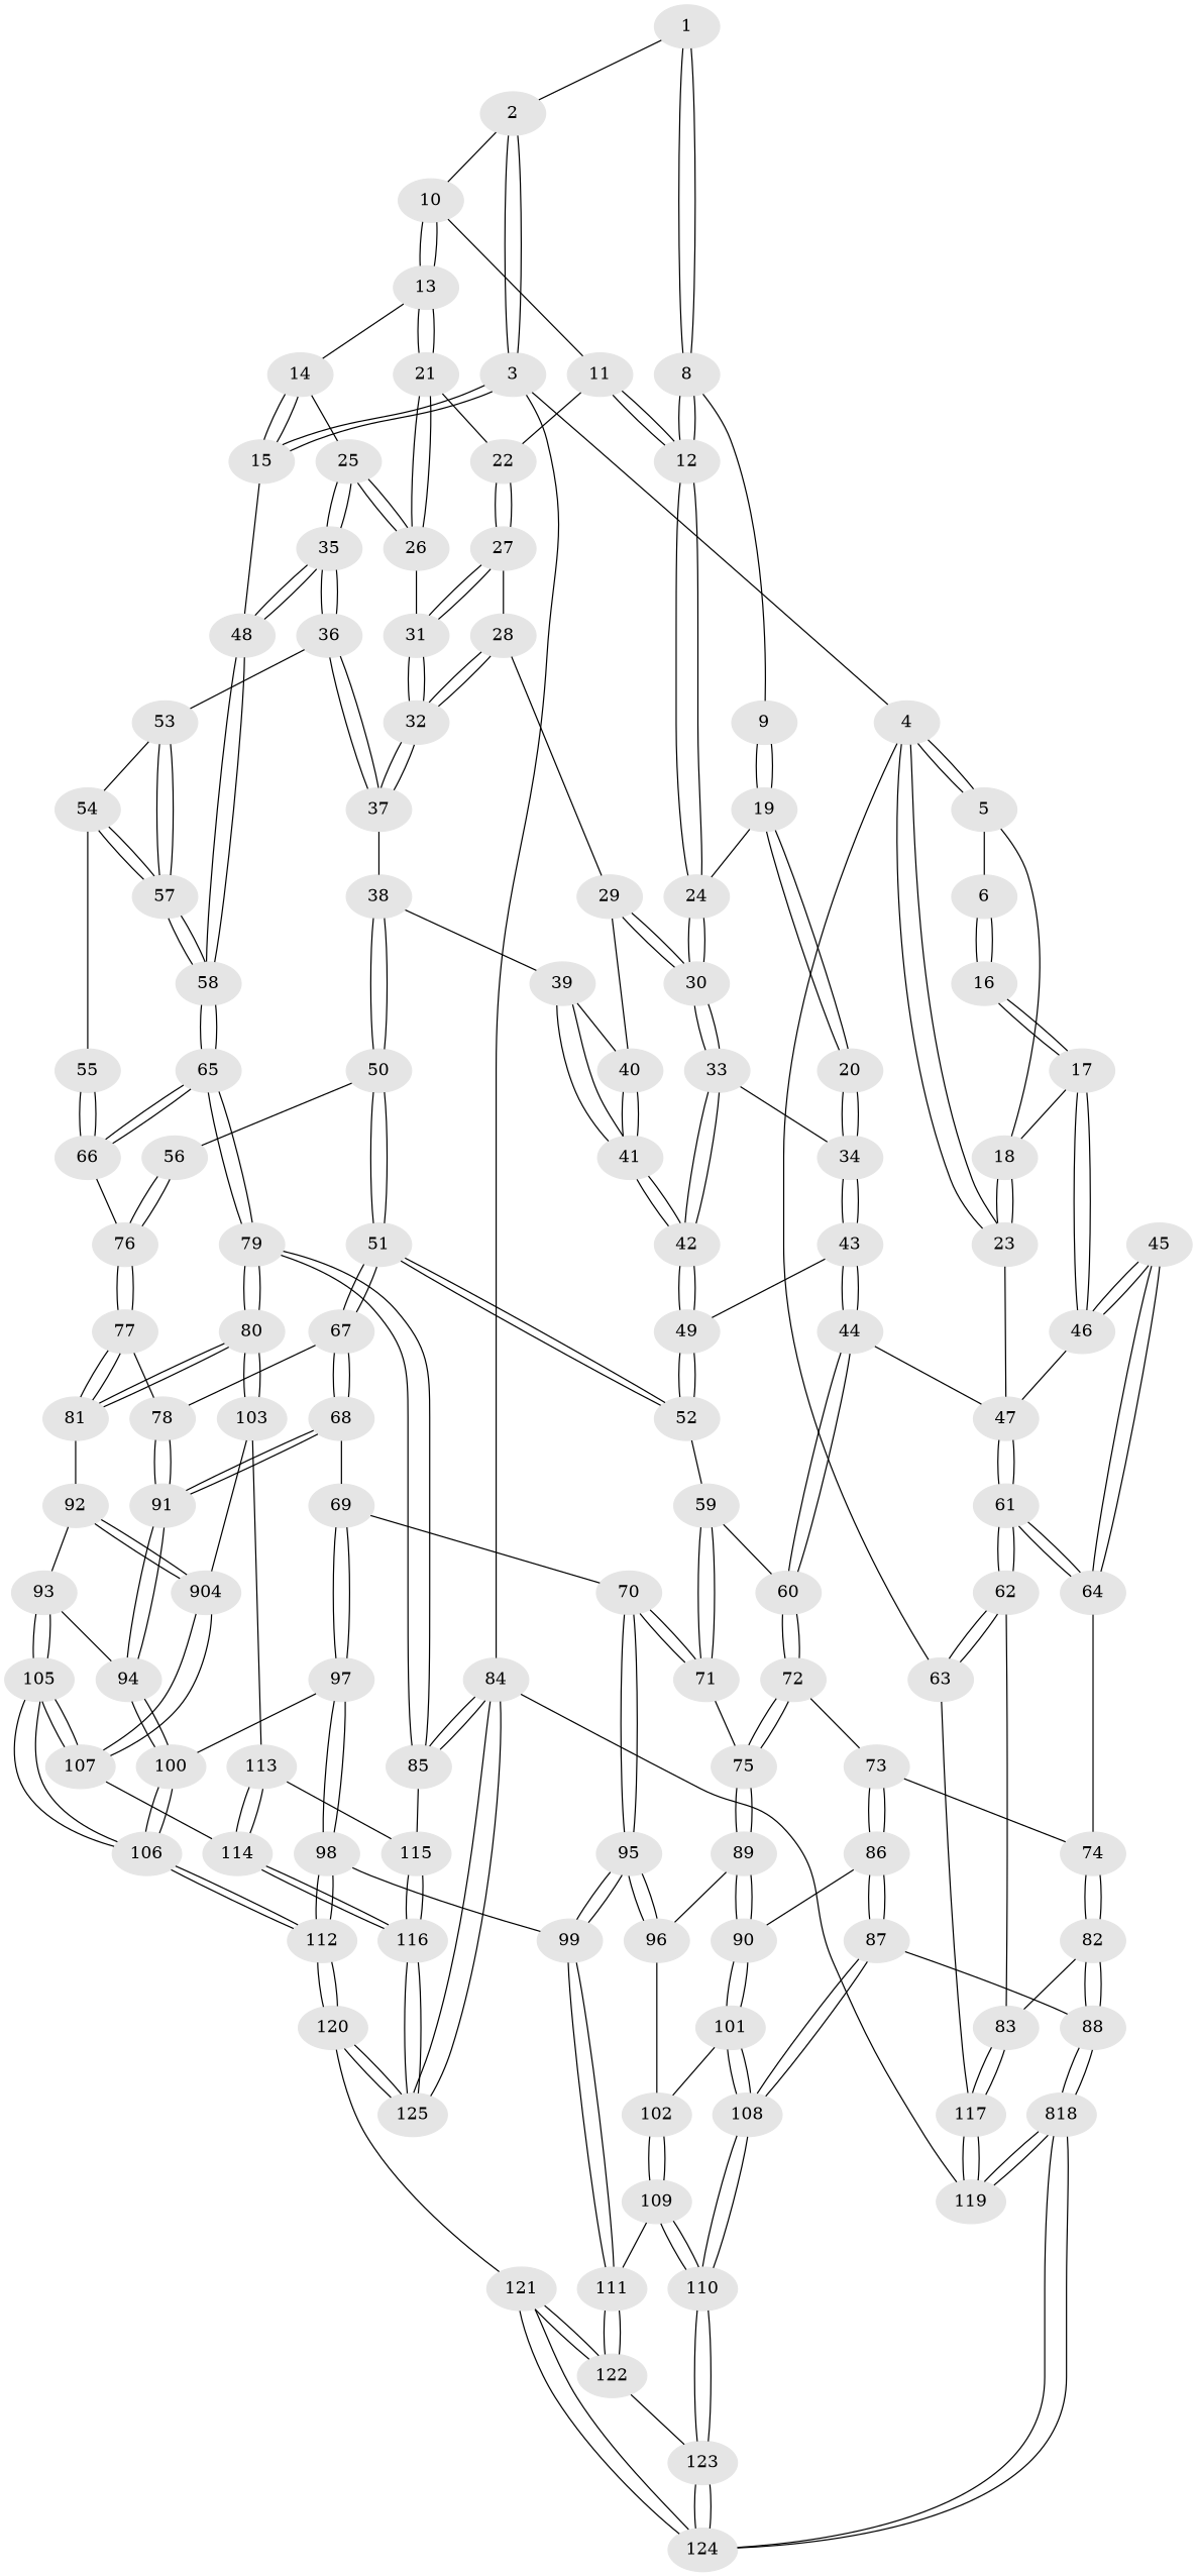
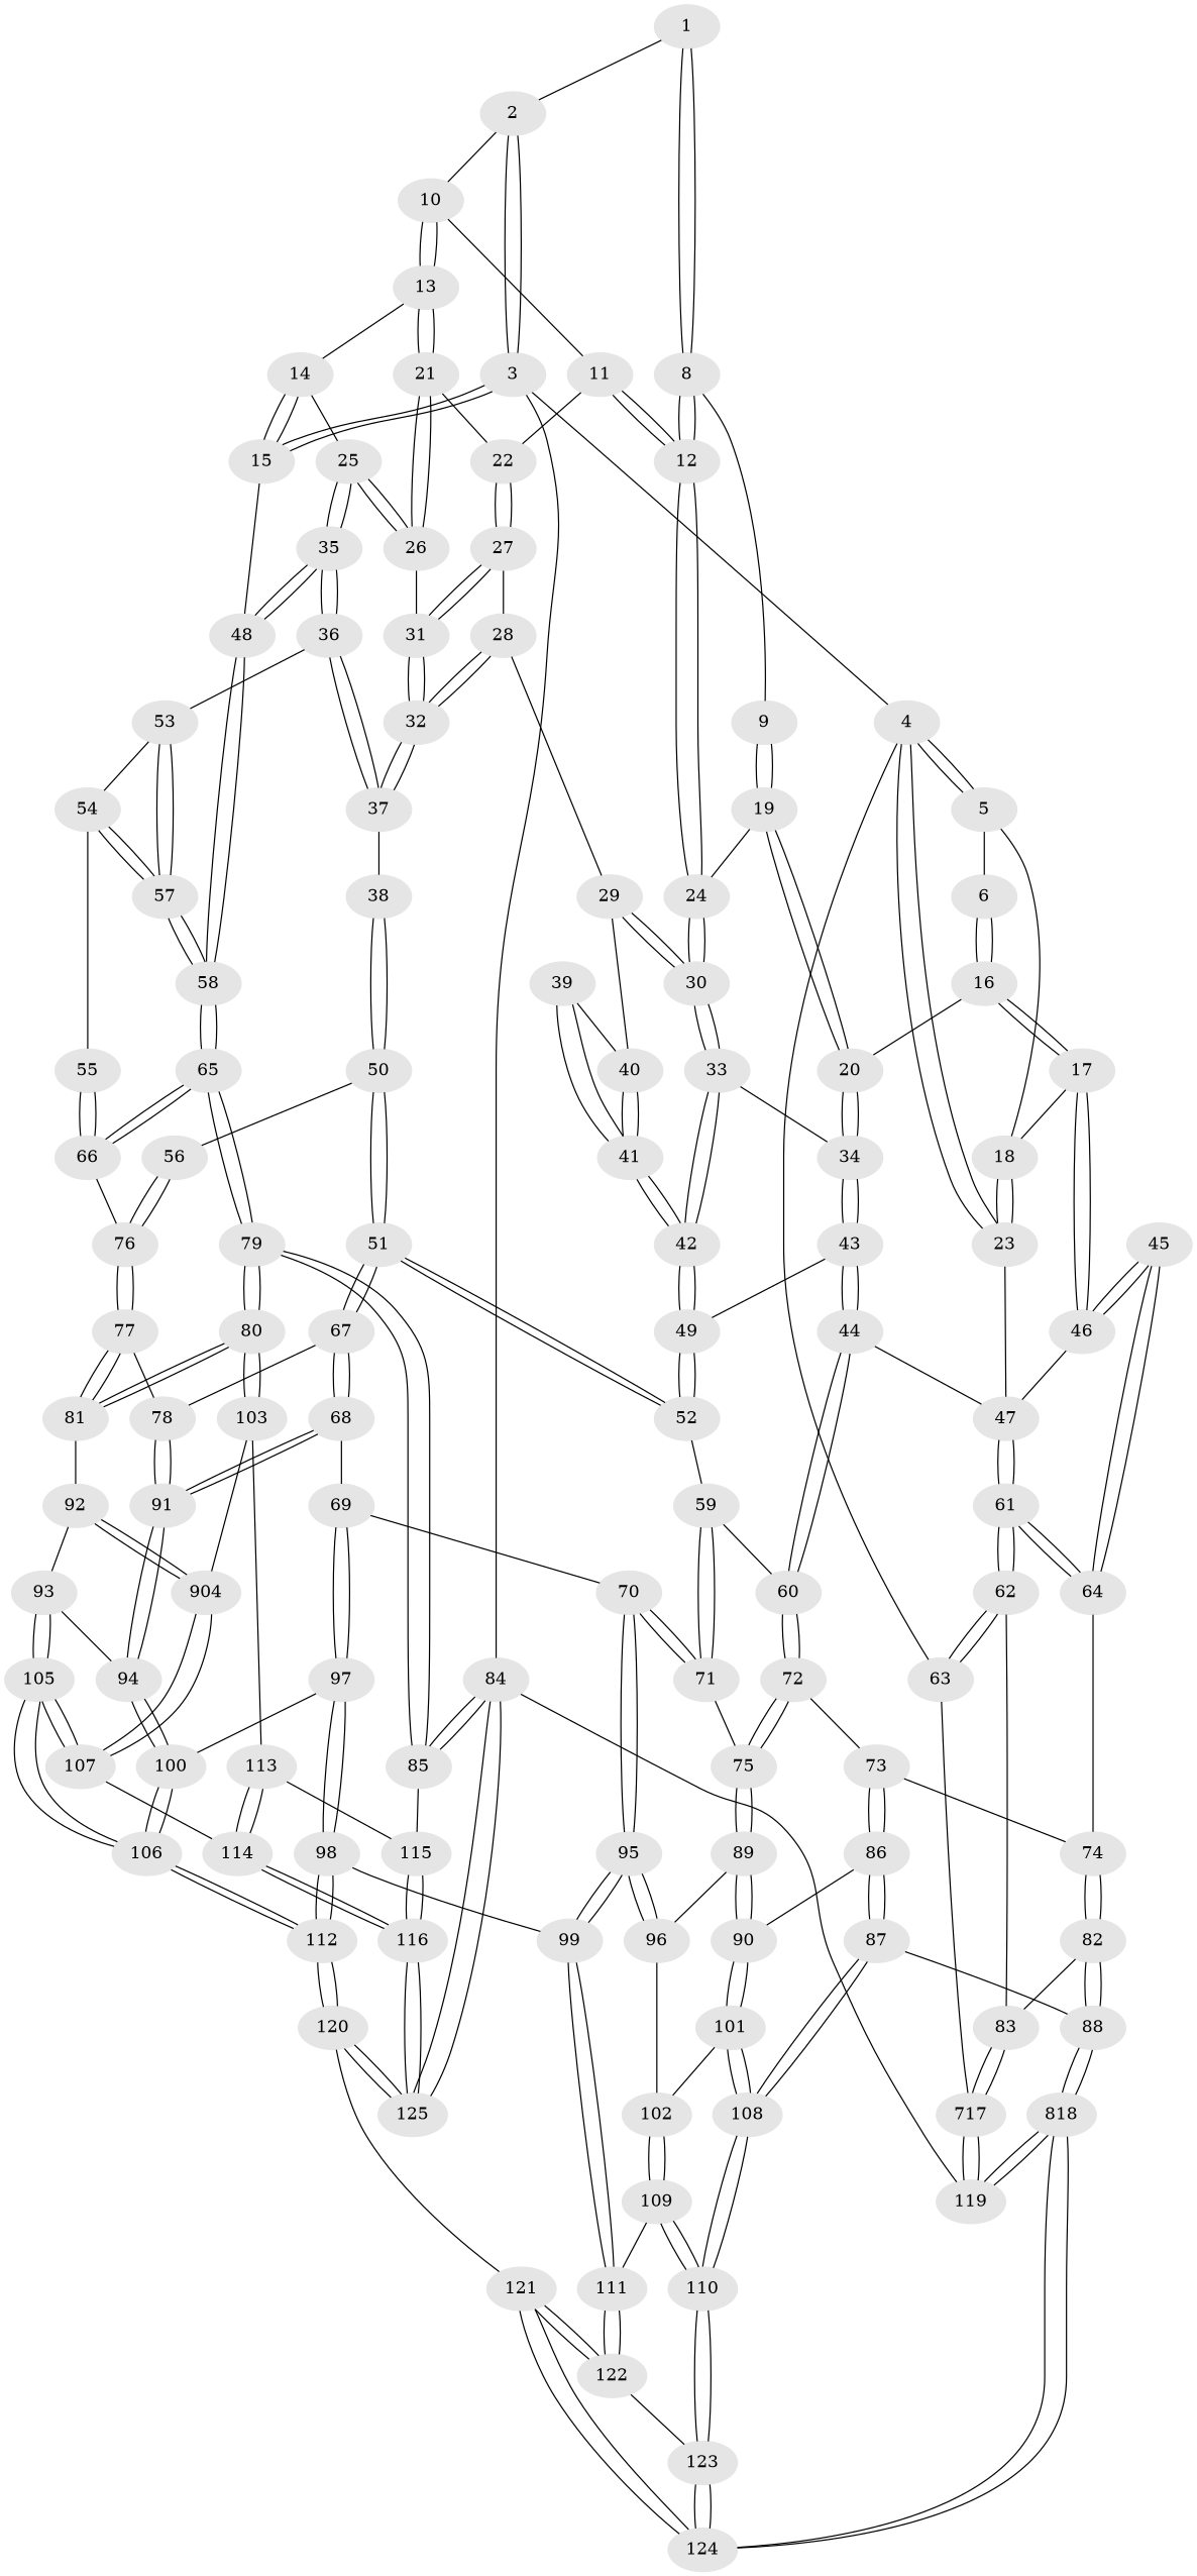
  graph {
    node [color=gray90 style=filled]
    1
    2
    8
    3
    10
    9
    12
    4
    15
    84
    11
    13
    5
    23
    63
    48
    119
    85
    125
    6
    18
    47
-   117
+   117 [label=717]
    16
    17
    20
    19
    24
    22
    14
    21
    27
    30
    25
    26
    35
    58
    46
    34
    43
    31
    28
    61
    33
    36
    32
    29
    40
    37
    41
    42
    38
    49
    44
    53
    54
    57
    39
    50
    51
    56
    52
    60
    45
    64
    72
    74
    62
    65
    59
    67
    76
    68
    78
    71
    55
    66
    77
    79
    75
    73
    83
    82
    80
    69
    91
    70
    97
    94
    95
    100
    98
    96
    99
    89
    86
    87
    90
    88
    81
    92
    103
    115
    n104 [label=904]
    113
    93
    n107 [label=818]
    116
    108
    101
    110
    124
    102
    105
    107
    106
    111
    109
    112
    120
    122
    114
    123
    121
    1 -- 2
    1 -- 8
    1 -- 8
    2 -- 3
    2 -- 3
    2 -- 10
    8 -- 9
    8 -- 12
    8 -- 12
    3 -- 4
    3 -- 15
    3 -- 15
    3 -- 84
    10 -- 11
    10 -- 13
    10 -- 13
    9 -- 19
    9 -- 19
    12 -- 24
    12 -- 24
    4 -- 5
    4 -- 5
    4 -- 23
    4 -- 23
    4 -- 63
    15 -- 48
    84 -- 119
    84 -- 85
    84 -- 85
    84 -- 125
    84 -- 125
    11 -- 12
    11 -- 12
    11 -- 22
    13 -- 14
    13 -- 21
    13 -- 21
    5 -- 6
    5 -- 18
    23 -- 47
    63 -- 117
    48 -- 58
    48 -- 58
    85 -- 115
    6 -- 16
    6 -- 16
    18 -- 23
    18 -- 23
    47 -- 61
    47 -- 61
    117 -- 119
    117 -- 119
    16 -- 17
    16 -- 17
+   16 -- 20
    17 -- 18
    17 -- 46
    17 -- 46
    20 -- 34
    20 -- 34
    19 -- 20
    19 -- 20
    19 -- 24
    24 -- 30
    24 -- 30
    22 -- 27
    22 -- 27
    14 -- 15
    14 -- 15
    14 -- 25
    21 -- 22
    21 -- 26
    21 -- 26
    27 -- 31
    27 -- 31
    27 -- 28
    30 -- 33
    30 -- 33
    25 -- 26
    25 -- 26
    25 -- 35
    25 -- 35
    26 -- 31
    35 -- 48
    35 -- 48
    35 -- 36
    35 -- 36
    58 -- 65
    58 -- 65
    46 -- 47
    34 -- 43
    34 -- 43
    43 -- 49
    43 -- 44
    43 -- 44
    31 -- 32
    31 -- 32
    28 -- 32
    28 -- 32
    28 -- 29
    61 -- 64
    61 -- 64
    61 -- 62
    61 -- 62
    33 -- 34
    33 -- 42
    33 -- 42
    36 -- 37
    36 -- 37
    36 -- 53
    32 -- 37
    32 -- 37
    29 -- 30
    29 -- 30
    29 -- 40
    40 -- 41
    40 -- 41
    37 -- 38
    41 -- 42
    41 -- 42
    42 -- 49
    42 -- 49
-   38 -- 39
    38 -- 50
    38 -- 50
    49 -- 52
    49 -- 52
    44 -- 47
    44 -- 60
    44 -- 60
    53 -- 54
    53 -- 57
    53 -- 57
    54 -- 57
    54 -- 57
    54 -- 55
    57 -- 58
    57 -- 58
    39 -- 40
    39 -- 41
    39 -- 41
    50 -- 51
    50 -- 51
    50 -- 56
    51 -- 52
    51 -- 52
    51 -- 67
    51 -- 67
    56 -- 76
    56 -- 76
    52 -- 59
    60 -- 72
    60 -- 72
    45 -- 46
    45 -- 46
    45 -- 64
    45 -- 64
    64 -- 74
    72 -- 75
    72 -- 75
    72 -- 73
    74 -- 82
    74 -- 82
    62 -- 63
    62 -- 63
    62 -- 83
    65 -- 66
    65 -- 66
    65 -- 79
    65 -- 79
    59 -- 60
    59 -- 71
    59 -- 71
    67 -- 68
    67 -- 68
    67 -- 78
    76 -- 77
    76 -- 77
    68 -- 69
    68 -- 91
    68 -- 91
    78 -- 91
    78 -- 91
    71 -- 75
    55 -- 66
    55 -- 66
    66 -- 76
    77 -- 78
    77 -- 81
    77 -- 81
    79 -- 85
    79 -- 85
    79 -- 80
    79 -- 80
    75 -- 89
    75 -- 89
    73 -- 74
    73 -- 86
    73 -- 86
    83 -- 117
    83 -- 117
    82 -- 83
    82 -- 88
    82 -- 88
    80 -- 81
    80 -- 81
    80 -- 103
    80 -- 103
    69 -- 70
    69 -- 97
    69 -- 97
    91 -- 94
    91 -- 94
    70 -- 71
    70 -- 71
    70 -- 95
    70 -- 95
    97 -- 100
    97 -- 98
    97 -- 98
    94 -- 100
    94 -- 100
    95 -- 96
    95 -- 96
    95 -- 99
    95 -- 99
    100 -- 106
    100 -- 106
    98 -- 99
    98 -- 112
    98 -- 112
    96 -- 102
    99 -- 111
    99 -- 111
    89 -- 96
    89 -- 90
    89 -- 90
    86 -- 87
    86 -- 87
    86 -- 90
    87 -- 88
    87 -- 108
    87 -- 108
    90 -- 101
    90 -- 101
    88 -- n107
    88 -- n107
    81 -- 92
    92 -- n104
    92 -- n104
    92 -- 93
    103 -- n104
    103 -- 113
    115 -- 116
    115 -- 116
    n104 -- 107
    n104 -- 107
    113 -- 115
    113 -- 114
    113 -- 114
    93 -- 94
    93 -- 105
    93 -- 105
    n107 -- 119
    n107 -- 119
    n107 -- 124
    n107 -- 124
    116 -- 125
    116 -- 125
    108 -- 110
    108 -- 110
    101 -- 108
    101 -- 108
    101 -- 102
    110 -- 123
    110 -- 123
    102 -- 109
    102 -- 109
    105 -- 107
    105 -- 107
    105 -- 106
    105 -- 106
    107 -- 114
    106 -- 112
    106 -- 112
    111 -- 122
    111 -- 122
    109 -- 110
    109 -- 110
    109 -- 111
    112 -- 120
    112 -- 120
    120 -- 125
    120 -- 125
    120 -- 121
    122 -- 123
    114 -- 116
    114 -- 116
    123 -- 124
    123 -- 124
    121 -- 124
    121 -- 124
    121 -- 122
    121 -- 122
  }
